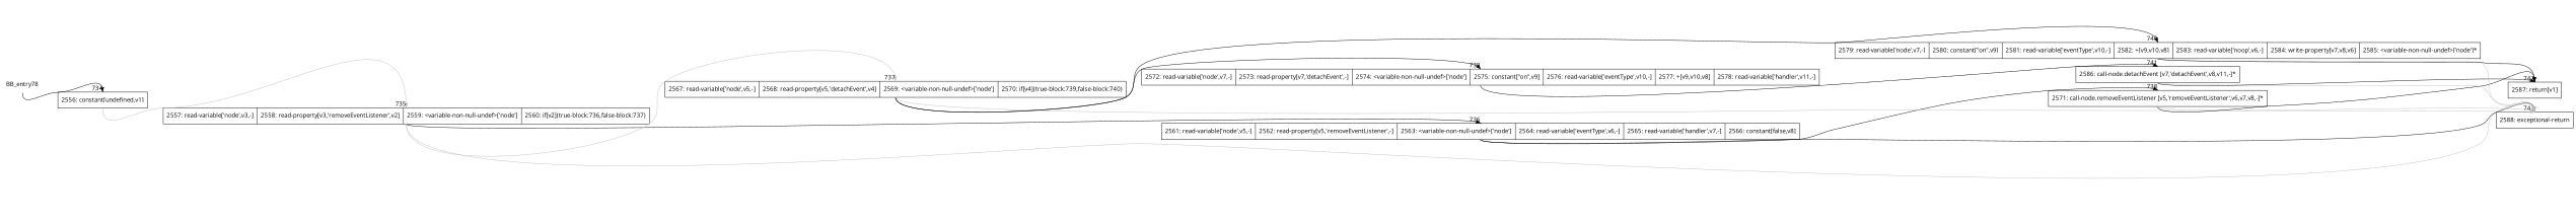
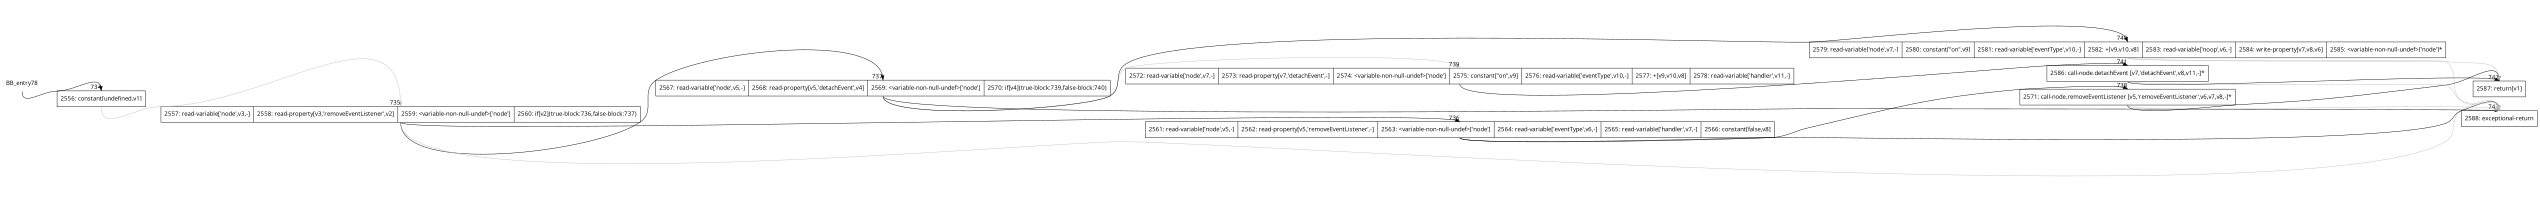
  digraph {
    fontname="Open Sans"
    rankdir=LR
    node [fontname="Open Sans" shape=record]
    edge [fontname="Open Sans" headport=n tailport=s]
    n1 [label=BB_entry78 shape=none]
    n2 [label="{2556: constant[undefined,v1]}"]
    n3 [label="{2557: read-variable['node',v3,-]|2558: read-property[v3,'removeEventListener',v2]|2559: \<variable-non-null-undef\>['node']|2560: if[v2](true-block:736,false-block:737)}"]
    n4 [label="{2561: read-variable['node',v5,-]|2562: read-property[v5,'removeEventListener',-]|2563: \<variable-non-null-undef\>['node']|2564: read-variable['eventType',v6,-]|2565: read-variable['handler',v7,-]|2566: constant[false,v8]}"]
    n5 [label="{2567: read-variable['node',v5,-]|2568: read-property[v5,'detachEvent',v4]|2569: \<variable-non-null-undef\>['node']|2570: if[v4](true-block:739,false-block:740)}"]
    n6 [label="{2588: exceptional-return}"]
    n7 [label="{2571: call-node.removeEventListener [v5,'removeEventListener',v6,v7,v8,-]*}"]
    n8 [label="{2572: read-variable['node',v7,-]|2573: read-property[v7,'detachEvent',-]|2574: \<variable-non-null-undef\>['node']|2575: constant[\"on\",v9]|2576: read-variable['eventType',v10,-]|2577: +[v9,v10,v8]|2578: read-variable['handler',v11,-]}"]
    n9 [label="{2579: read-variable['node',v7,-]|2580: constant[\"on\",v9]|2581: read-variable['eventType',v10,-]|2582: +[v9,v10,v8]|2583: read-variable['noop',v6,-]|2584: write-property[v7,v8,v6]|2585: \<variable-non-null-undef\>['node']*}"]
    n10 [label="{2587: return[v1]}"]
    n11 [label="{2586: call-node.detachEvent [v7,'detachEvent',v8,v11,-]*}"]
    n1 -> n2 [headlabel="    734"]
    n2 -> n3 [color=gray headlabel="      735"]
    n3 -> n4 [headlabel="      736"]
-   n3 -> n5 [headlabel="      737" color=gray]
+   n3 -> n5 [headlabel="      737"]
    n3 -> n6 [color=gray headlabel="      743"]
    n4 -> n6 [color=black]
    n4 -> n7 [headlabel="      738"]
-   n5 -> n6 [color=gray]
-   n5 -> n8 [headlabel="      739"]
+   n5 -> n6 [color=black]
+   n5 -> n8 [headlabel="      739" color=gray]
    n5 -> n9 [headlabel="      740"]
    n7 -> n6 [color=gray]
    n7 -> n10 [headlabel="      742"]
    n8 -> n11 [headlabel="      741"]
    n9 -> n6 [color=gray]
-   n9 -> n10
+   n9 -> n10 [color=gray]
    n11 -> n6 [color=gray]
    n11 -> n10
  }
